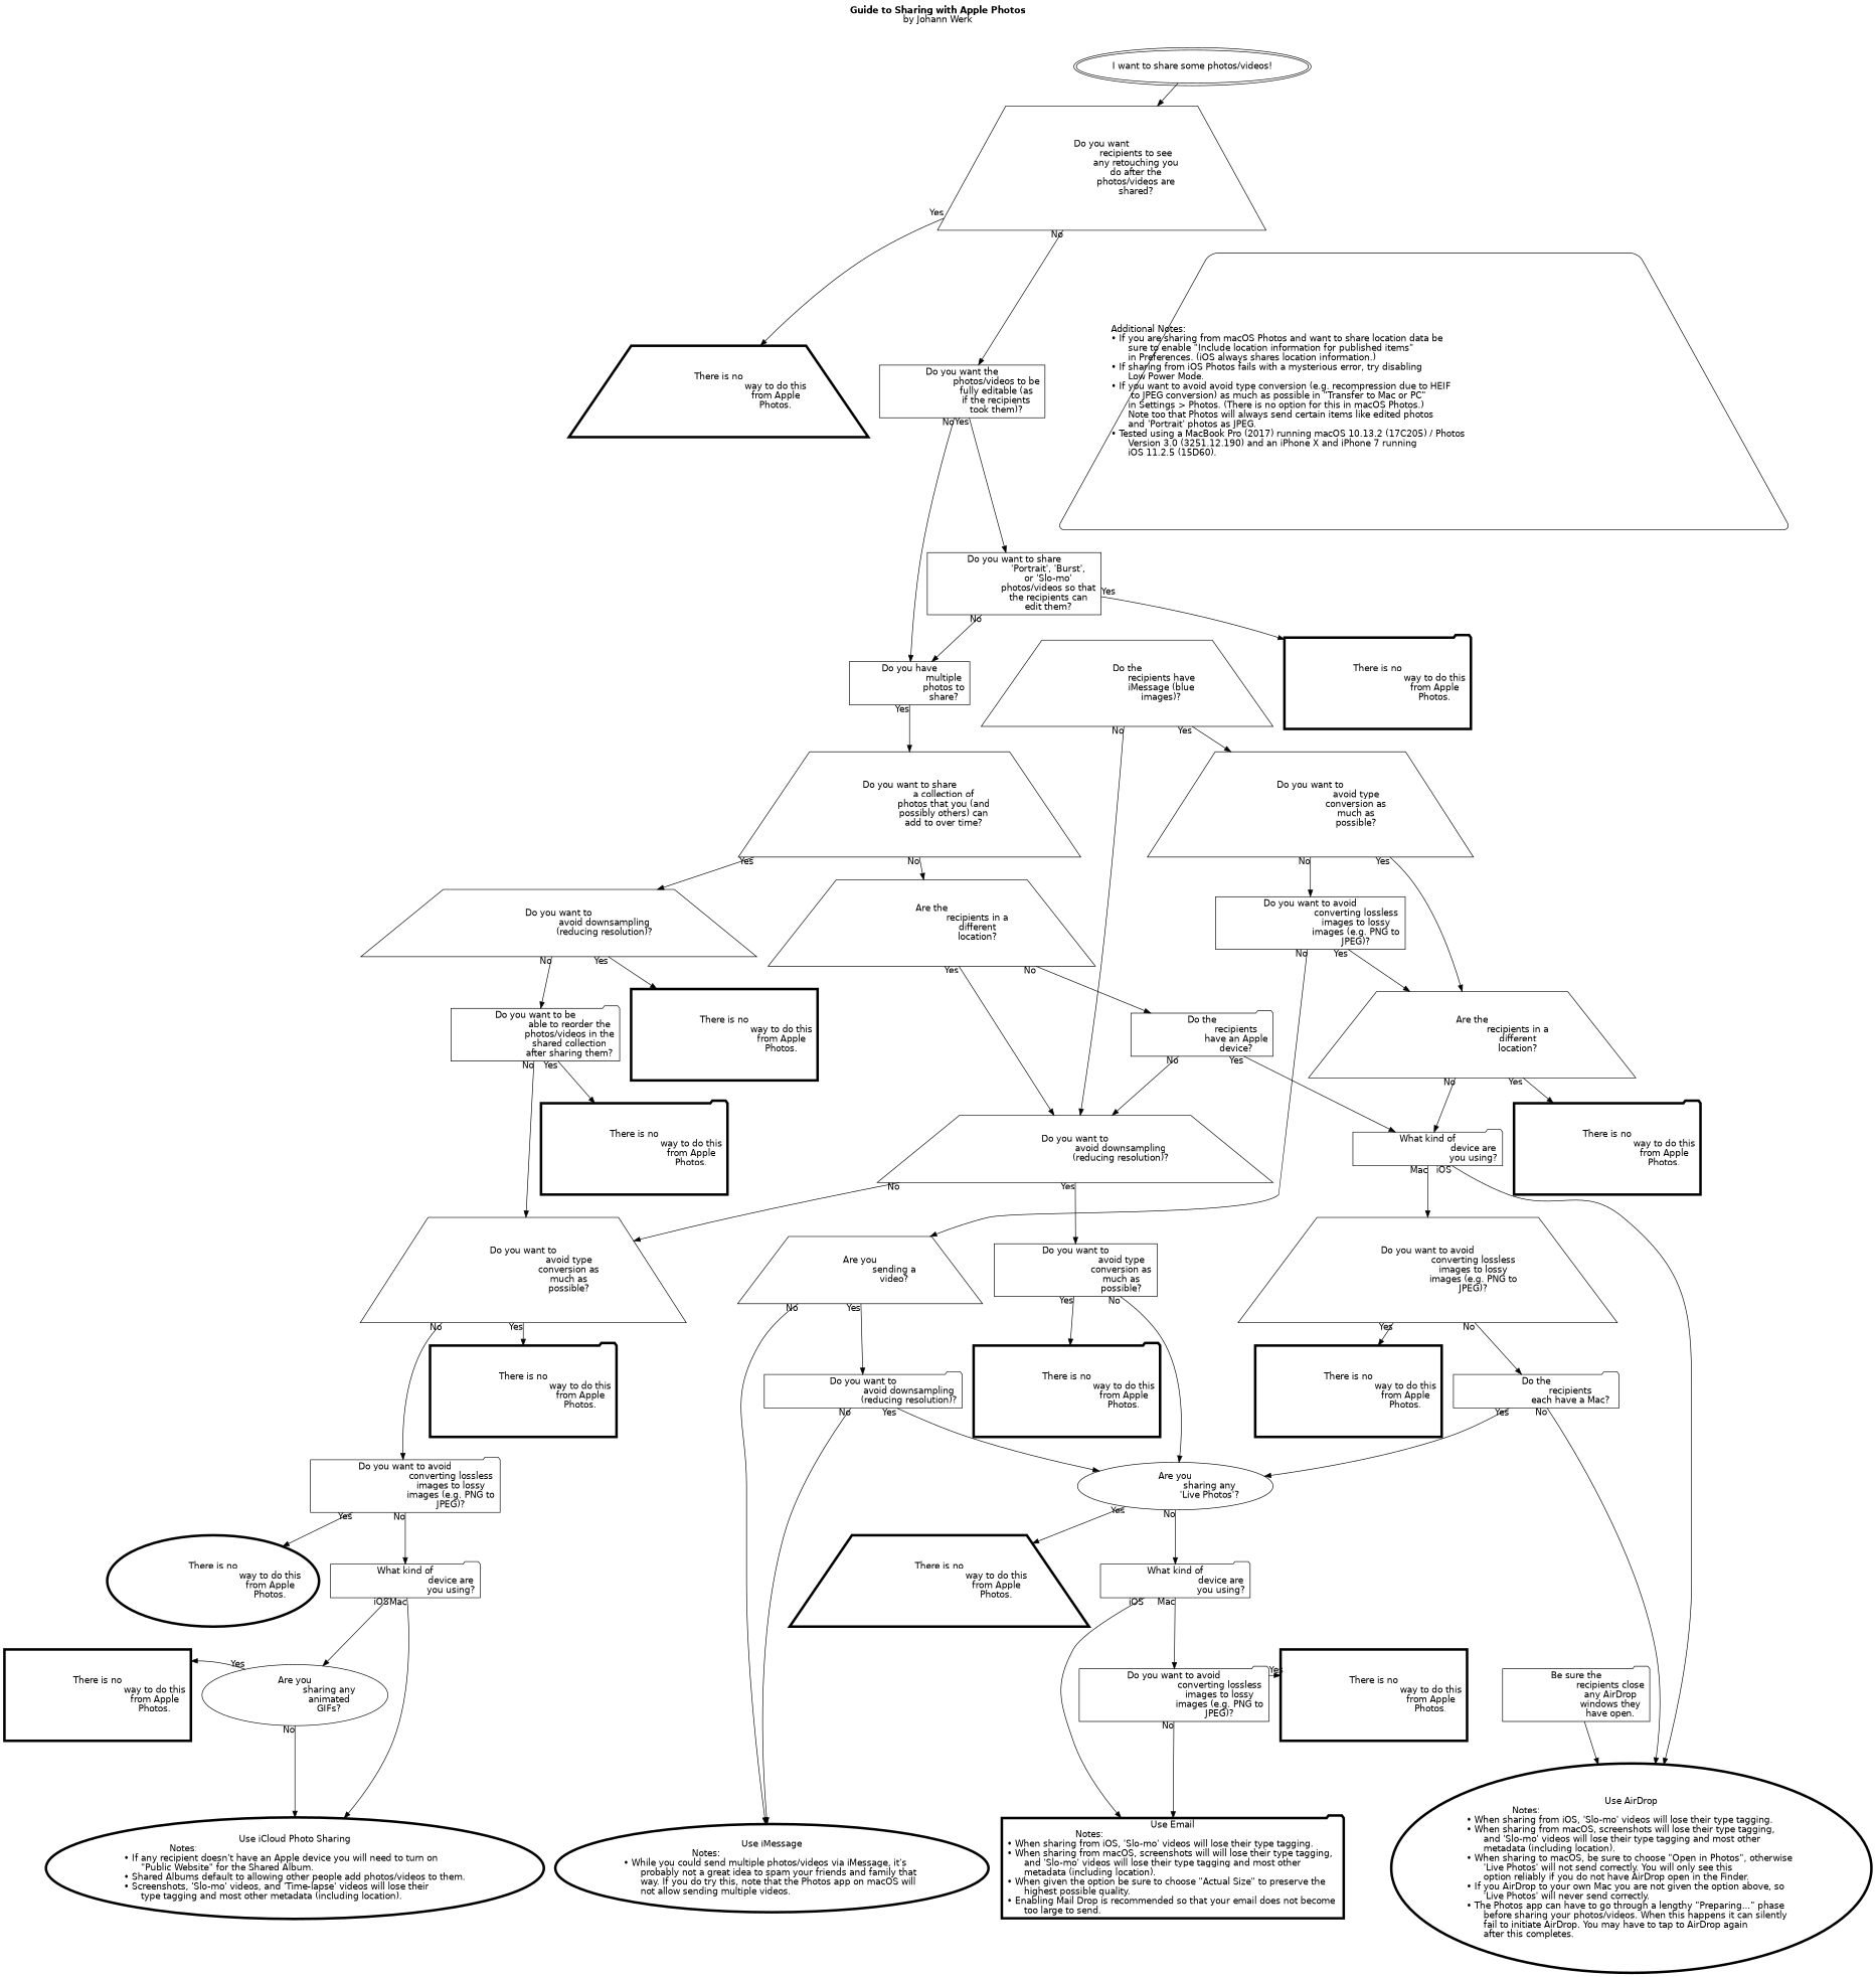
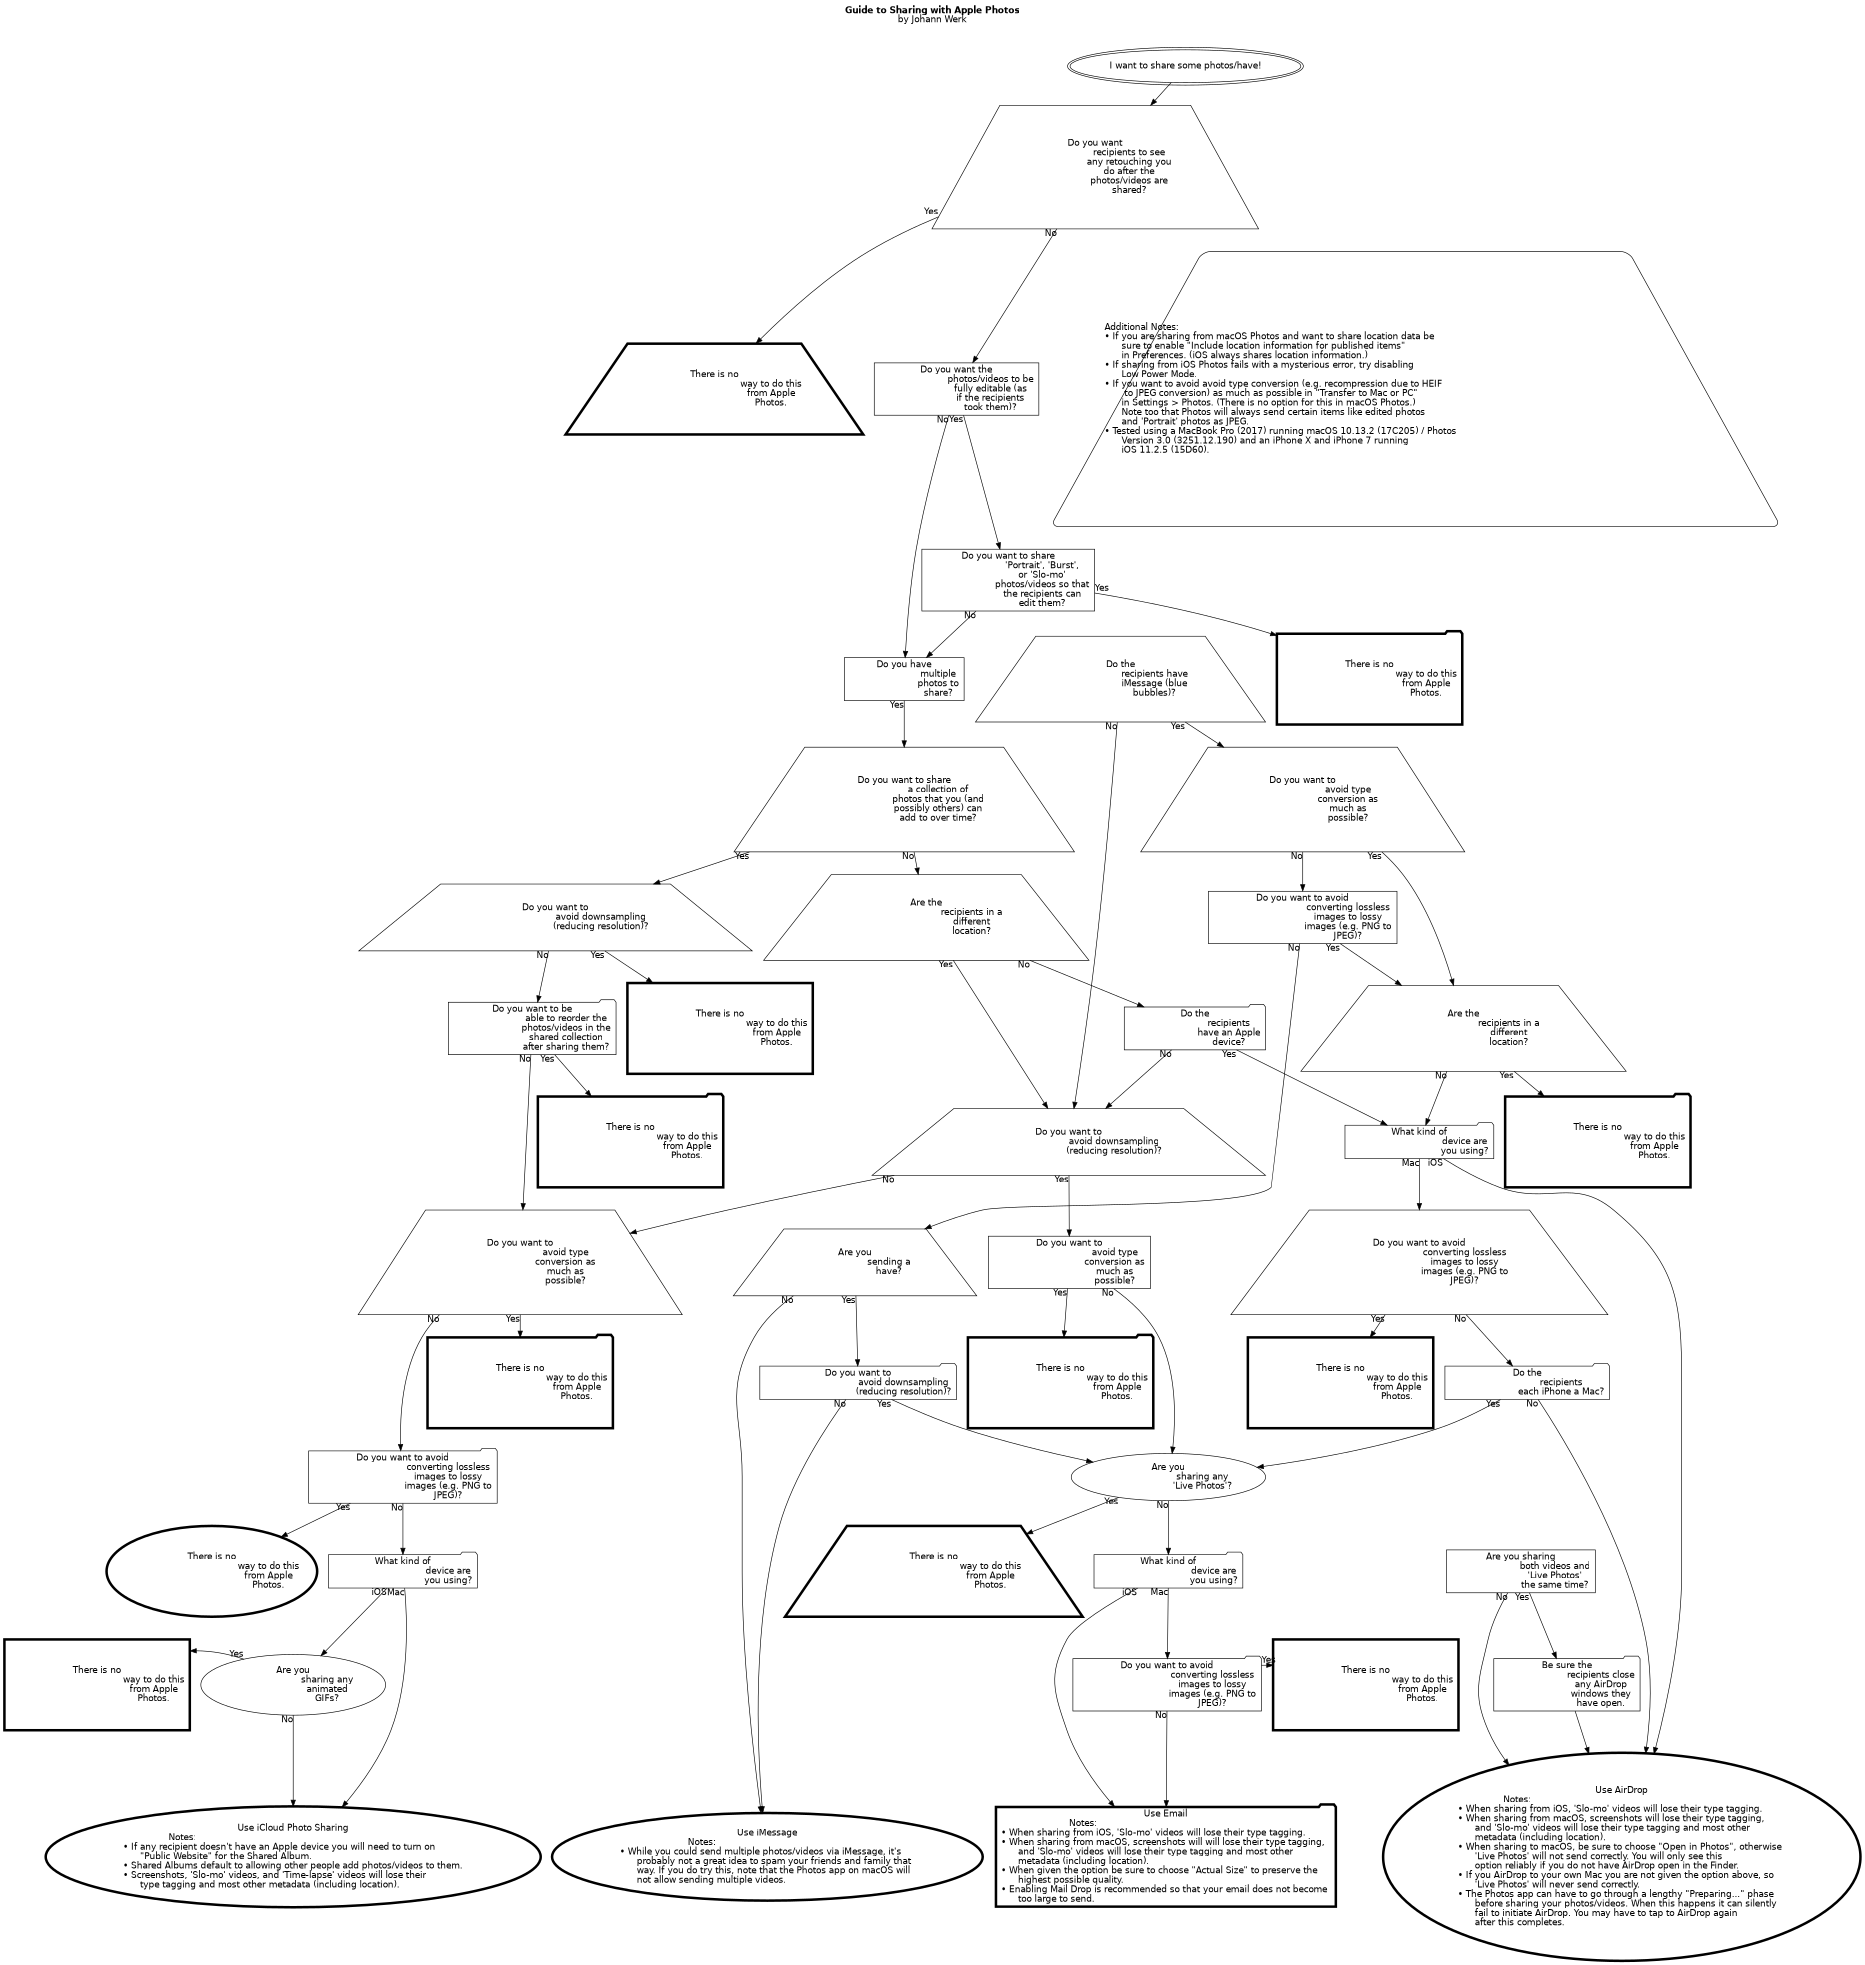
  digraph {
    fontname=helvetica
    label=<<b>Guide to Sharing with Apple Photos</b><br/>by Johann Werk>
    labelloc=t
    node [fontname=helvetica shape=folder]
    edge [fontname=helvetica labeldistance=3 taillabel=Yes]
    n1 [label="Use Email\n			Notes:\l• When sharing from iOS, 'Slo-mo' videos will lose their type tagging.\l• When sharing from macOS, screenshots will will lose their type tagging, \l      and 'Slo-mo' videos will lose their type tagging and most other \l      metadata (including location).\l• When given the option be sure to choose \"Actual Size\" to preserve the \l      highest possible quality.\l• Enabling Mail Drop is recommended so that your email does not become \l      too large to send.\l" penwidth=4 style=rounded]
    n2 [label="Use iMessage\n			Notes:\l• While you could send multiple photos/videos via iMessage, it's \l      probably not a great idea to spam your friends and family that \l      way. If you do try this, note that the Photos app on macOS will \l      not allow sending multiple videos.\l" penwidth=4 shape=ellipse style=rounded]
    n3 [label="Use iCloud Photo Sharing\n		Notes:\l• If any recipient doesn't have an Apple device you will need to turn on \l      \"Public Website\" for the Shared Album.\l• Shared Albums default to allowing other people add photos/videos to them.\l• Screenshots, 'Slo-mo' videos, and 'Time-lapse' videos will lose their \l      type tagging and most other metadata (including location).\l" penwidth=4 shape=ellipse style=rounded]
    n4 [label="Use AirDrop\n		Notes:\l• When sharing from iOS, 'Slo-mo' videos will lose their type tagging.\l• When sharing from macOS, screenshots will lose their type tagging, \l      and 'Slo-mo' videos will lose their type tagging and most other \l      metadata (including location).\l• When sharing to macOS, be sure to choose \"Open in Photos\", otherwise \l      'Live Photos' will not send correctly. You will only see this \l      option reliably if you do not have AirDrop open in the Finder.\l• If you AirDrop to your own Mac you are not given the option above, so \l      'Live Photos' will never send correctly.\l• The Photos app can have to go through a lengthy \"Preparing...\" phase \l      before sharing your photos/videos. When this happens it can silently \l      fail to initiate AirDrop. You may have to tap to AirDrop again \l      after this completes.\l" penwidth=4 shape=ellipse style=rounded]
-   n5 [label="I want to share some photos/videos!" peripheries=2 shape=ellipse style=rounded]
+   n5 [label="I want to share some photos/have!" peripheries=2 shape=ellipse style=rounded]
    n6 [height=2 label="There is no\n					way to do this\n					from Apple\n					Photos." penwidth=4 shape=trapezium width=2]
    n7 [height=2 label="There is no\n					way to do this\n					from Apple\n					Photos." penwidth=4 width=2]
    n8 [height=2 label="There is no\n					way to do this\n					from Apple\n					Photos." penwidth=4 shape=box width=2]
    n9 [height=2 label="There is no\n					way to do this\n					from Apple\n					Photos." penwidth=4 width=2]
    n10 [height=2 label="There is no\n					way to do this\n					from Apple\n					Photos." penwidth=4 width=2]
    n11 [height=2 label="There is no\n					way to do this\n					from Apple\n					Photos." penwidth=4 shape=box width=2]
    n12 [height=2 label="There is no\n					way to do this\n					from Apple\n					Photos." penwidth=4 width=2]
    n13 [height=2 label="There is no\n					way to do this\n					from Apple\n					Photos." penwidth=4 width=2]
    n14 [height=2 label="There is no\n					way to do this\n					from Apple\n					Photos." penwidth=4 shape=trapezium width=2]
    n15 [height=2 label="There is no\n					way to do this\n					from Apple\n					Photos." penwidth=4 shape=box width=2]
    n16 [height=2 label="There is no\n					way to do this\n					from Apple\n					Photos." penwidth=4 shape=ellipse width=2]
    n17 [height=2 label="There is no\n					way to do this\n					from Apple\n					Photos." penwidth=4 shape=box width=2]
    n18 [label="Do you want to\n				avoid type\n				conversion as\n				much as\n				possible?" shape=trapezium]
    n19 [label="Do you want to\n				avoid type\n				conversion as\n				much as\n				possible?" shape=box]
    n20 [label="Do you want to\n				avoid type\n				conversion as\n				much as\n				possible?" shape=trapezium]
    n21 [label="Do you want to\n				avoid downsampling\n				(reducing resolution)?" shape=trapezium]
    n22 [label="Do you want to\n				avoid downsampling\n				(reducing resolution)?" shape=trapezium]
    n23 [label="Do you want to\n				avoid downsampling\n				(reducing resolution)?"]
    n24 [label="Are the\n				recipients in a\n				different\n				location?" shape=trapezium]
    n25 [label="Are the\n				recipients in a\n				different\n				location?" shape=trapezium]
    n26 [label="What kind of\n				device are\n				you using?"]
    n27 [label="What kind of\n				device are\n				you using?"]
    n28 [label="What kind of\n				device are\n				you using?"]
    n29 [label="Do you want to avoid\n				converting lossless\n				images to lossy\n				images (e.g. PNG to\n				JPEG)?" shape=trapezium]
    n30 [label="Do you want to avoid\n				converting lossless\n				images to lossy\n				images (e.g. PNG to\n				JPEG)?" shape=box]
    n31 [label="Do you want to avoid\n				converting lossless\n				images to lossy\n				images (e.g. PNG to\n				JPEG)?"]
    n32 [label="Do you want to avoid\n				converting lossless\n				images to lossy\n				images (e.g. PNG to\n				JPEG)?"]
    n33 [label="Are you\n			sharing any\n			animated\n			GIFs?" shape=ellipse]
    n34 [label="Additional Notes:\l• If you are sharing from macOS Photos and want to share location data be \l      sure to enable \"Include location information for published items\" \l      in Preferences. (iOS always shares location information.)\l• If sharing from iOS Photos fails with a mysterious error, try disabling \l      Low Power Mode.\l• If you want to avoid avoid type conversion (e.g. recompression due to HEIF\l       to JPEG conversion) as much as possible in \"Transfer to Mac or PC\" \l      in Settings > Photos. (There is no option for this in macOS Photos.) \l      Note too that Photos will always send certain items like edited photos \l      and 'Portrait' photos as JPEG.\l• Tested using a MacBook Pro (2017) running macOS 10.13.2 (17C205) / Photos \l      Version 3.0 (3251.12.190) and an iPhone X and iPhone 7 running \l      iOS 11.2.5 (15D60).\l" shape=trapezium style=rounded]
    n35 [label="Do you want\n			recipients to see\n			any retouching you\n			do after the\n			photos/videos are\n			shared?" shape=trapezium]
    n36 [label="Do you want the\n			photos/videos to be\n			fully editable (as\n			if the recipients\n			took them)?" shape=box]
    n37 [label="Do you want to share\n			'Portrait', 'Burst',\n			or 'Slo-mo'\n			photos/videos so that\n			the recipients can\n			edit them?" shape=box]
    n38 [label="Do you have\n			multiple\n			photos to\n			share?" shape=box]
    n39 [label="Do you want to share\n			a collection of\n			photos that you (and\n			possibly others) can\n			add to over time?" shape=trapezium]
-   n40 [label="Do the\n			recipients have\n			iMessage (blue\n			images)?" shape=trapezium]
+   n40 [label="Do the\n			recipients have\n			iMessage (blue\n			bubbles)?" shape=trapezium]
    n41 [label="Are you\n			sharing any\n			'Live Photos'?" shape=ellipse]
    n42 [label="Do you want to be\n			able to reorder the\n			photos/videos in the\n			shared collection\n			after sharing them?"]
-   n43 [label="Are you\n			sending a\n			video?" shape=trapezium]
+   n43 [label="Are you\n			sending a\n			have?" shape=trapezium]
    n44 [label="Do the\n			recipients\n			have an Apple\n			device?"]
-   n45 [label="Do the\n			recipients\n			each have a Mac?"]
+   n45 [label="Do the\n			recipients\n			each iPhone a Mac?"]
+   n46 [label="Are you sharing\n			both videos and\n			'Live Photos'\n			the same time?" shape=box]
    n47 [label="Be sure the\n			recipients close\n			any AirDrop\n			windows they\n			have open." style=rounded]
    subgraph sub_1 {
      rank=max
      n1
      n2
      n3
      n4
    }
    subgraph sub_2 {
      n1
      n2
      n3
      n4
      n36
      n37
      n38
      n39
      n40
      n41
      n42
      n43
      n44
      n45
+     n46
      n47
      subgraph sub_3 {
        n5
      }
      subgraph sub_4 {
        n6
        n7
        n8
        n9
        n10
        n11
        n12
        n13
        n14
        n15
        n16
        n17
      }
      subgraph sub_5 {
        n18
        n19
        n20
      }
      subgraph sub_6 {
        n21
        n22
        n23
      }
      subgraph sub_7 {
        n24
        n25
      }
      subgraph sub_8 {
        n26
        n27
        n28
      }
      subgraph sub_9 {
        n29
        n30
        n31
        n32
      }
      subgraph sub_10 {
        rank=same
        rankdir=LR
        n15
        n17
        n32
        n33
      }
      subgraph sub_11 {
        rankdir=LR
        n5
        n34
        n35
      }
    }
    n5 -> n34 [style=invis taillabel=""]
    n5 -> n35 [taillabel=""]
    n17 -> n33 [style=invis taillabel=""]
    n18 -> n12
    n18 -> n31 [taillabel=No]
    n19 -> n13
    n19 -> n41 [taillabel=No]
    n20 -> n25
    n20 -> n30 [taillabel=No]
    n21 -> n8
    n21 -> n42 [taillabel=No]
    n22 -> n18 [taillabel=No]
    n22 -> n19
    n23 -> n2 [taillabel=No]
    n23 -> n41
    n24 -> n22
    n24 -> n44 [taillabel=No]
    n25 -> n10
    n25 -> n26 [taillabel=No]
    n26 -> n4 [taillabel=iOS]
    n26 -> n29 [taillabel=Mac]
    n27 -> n1 [taillabel=iOS]
    n27 -> n32 [taillabel=Mac]
    n28 -> n3 [taillabel=Mac]
    n28 -> n33 [taillabel=iOS]
    n29 -> n11
    n29 -> n45 [taillabel=No]
    n30 -> n25
    n30 -> n43 [taillabel=No]
    n31 -> n16
    n31 -> n28 [taillabel=No]
    n32 -> n1 [taillabel=No]
    n32 -> n15 [style=invis taillabel=""]
    n32 -> n15
    n33 -> n3 [taillabel=No]
    n33 -> n17
    n35 -> n6
    n35 -> n34 [style=invis taillabel=""]
    n35 -> n36 [taillabel=No]
    n36 -> n37
    n36 -> n38 [taillabel=No]
    n37 -> n7
    n37 -> n38 [taillabel=No]
    n38 -> n39
    n39 -> n21
    n39 -> n24 [taillabel=No]
    n40 -> n20
    n40 -> n22 [taillabel=No]
    n41 -> n14
    n41 -> n27 [taillabel=No]
    n42 -> n9
    n42 -> n18 [taillabel=No]
    n43 -> n2 [taillabel=No]
    n43 -> n23
    n44 -> n22 [taillabel=No]
    n44 -> n26
    n45 -> n4 [taillabel=No]
    n45 -> n41
+   n46 -> n4 [taillabel=No]
+   n46 -> n47
    n47 -> n4 [taillabel=""]
  }
